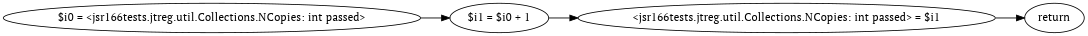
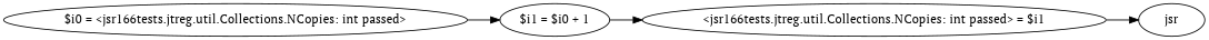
  digraph {
    rankdir=LR
    fontname="PT Serif"
    node [fontname="PT Serif"]
    edge [fontname="PT Serif"]
    "$i0 = <jsr166tests.jtreg.util.Collections.NCopies: int passed>"
    "$i1 = $i0 + 1"
    "<jsr166tests.jtreg.util.Collections.NCopies: int passed> = $i1"
-   return
+   return [label=jsr]
    "$i0 = <jsr166tests.jtreg.util.Collections.NCopies: int passed>" -> "$i1 = $i0 + 1"
    "$i1 = $i0 + 1" -> "<jsr166tests.jtreg.util.Collections.NCopies: int passed> = $i1"
    "<jsr166tests.jtreg.util.Collections.NCopies: int passed> = $i1" -> return
  }
